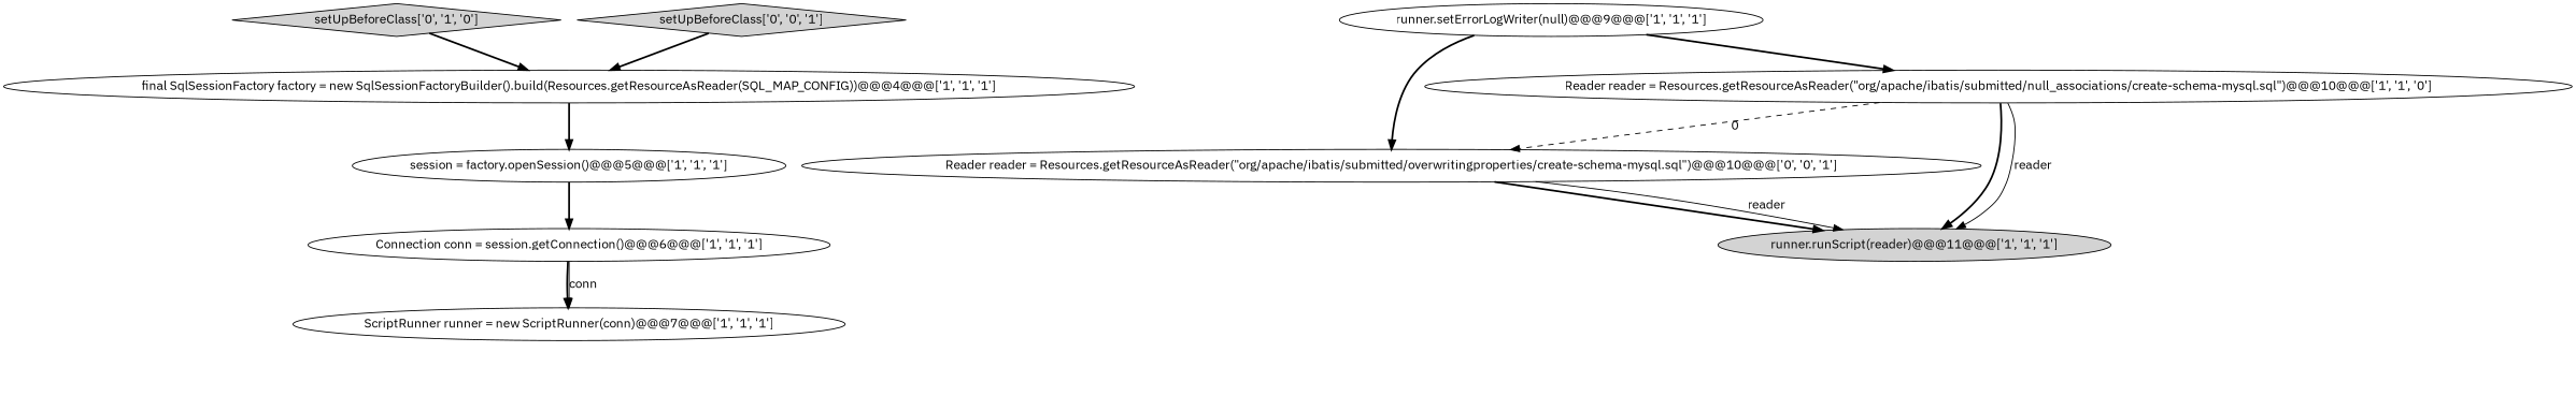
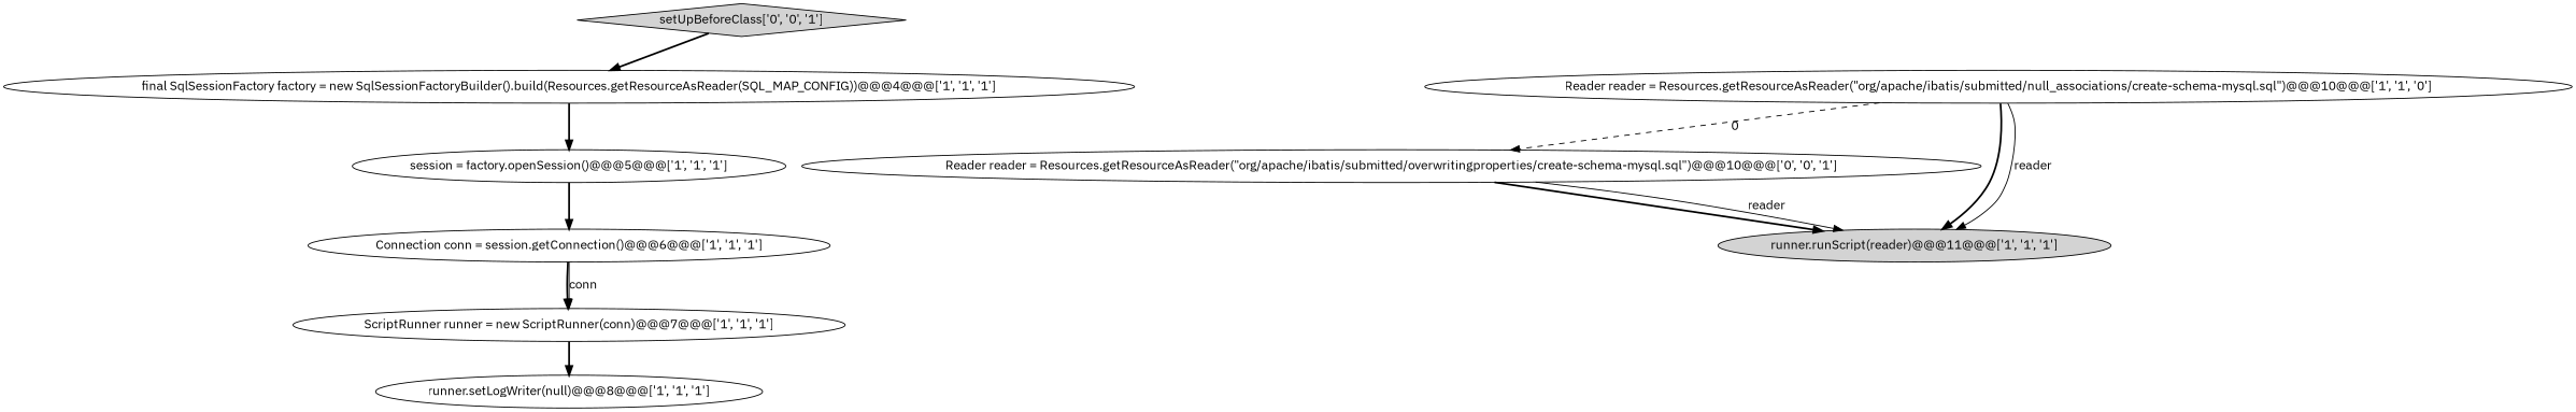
  digraph {
    fontname="IBM Plex Sans"
    node [fillcolor=white fontname="IBM Plex Sans" shape=ellipse style=filled]
    edge [fontname="IBM Plex Sans" style=bold]
    n1 [label="Connection conn = session.getConnection()@@@6@@@['1', '1', '1']"]
    n2 [label="ScriptRunner runner = new ScriptRunner(conn)@@@7@@@['1', '1', '1']"]
-   n4 [fillcolor=lightgray label="setUpBeforeClass['0', '1', '0']" shape=diamond]
+   n3 [label="runner.setLogWriter(null)@@@8@@@['1', '1', '1']"]
    n5 [label="final SqlSessionFactory factory = new SqlSessionFactoryBuilder().build(Resources.getResourceAsReader(SQL_MAP_CONFIG))@@@4@@@['1', '1', '1']"]
    n6 [label="session = factory.openSession()@@@5@@@['1', '1', '1']"]
-   n7 [label="runner.setErrorLogWriter(null)@@@9@@@['1', '1', '1']"]
    n8 [label="Reader reader = Resources.getResourceAsReader(\"org/apache/ibatis/submitted/overwritingproperties/create-schema-mysql.sql\")@@@10@@@['0', '0', '1']"]
    n9 [label="Reader reader = Resources.getResourceAsReader(\"org/apache/ibatis/submitted/null_associations/create-schema-mysql.sql\")@@@10@@@['1', '1', '0']"]
    n10 [fillcolor=lightgray label="runner.runScript(reader)@@@11@@@['1', '1', '1']"]
    n11 [fillcolor=lightgray label="setUpBeforeClass['0', '0', '1']" shape=diamond]
    n1 -> n2
    n1 -> n2 [label=conn style=solid]
-   n4 -> n5
+   n2 -> n3
    n5 -> n6
    n6 -> n1
-   n7 -> n8
-   n7 -> n9
    n8 -> n10
    n8 -> n10 [label=reader style=solid]
    n9 -> n8 [label=0 style=dashed]
    n9 -> n10
    n9 -> n10 [label=reader style=solid]
    n11 -> n5
  }
